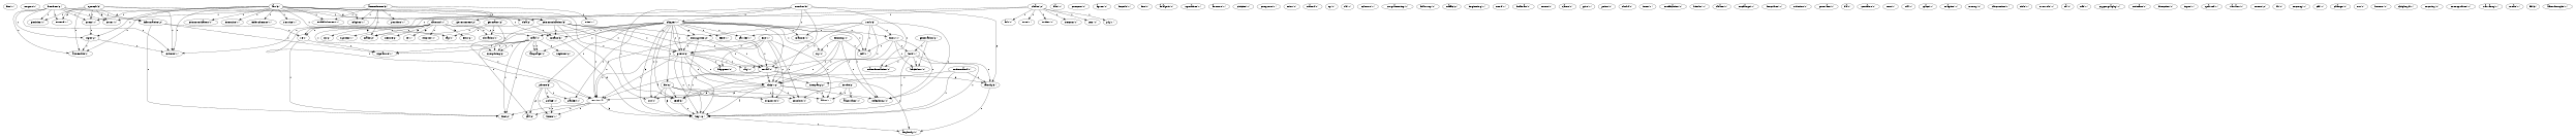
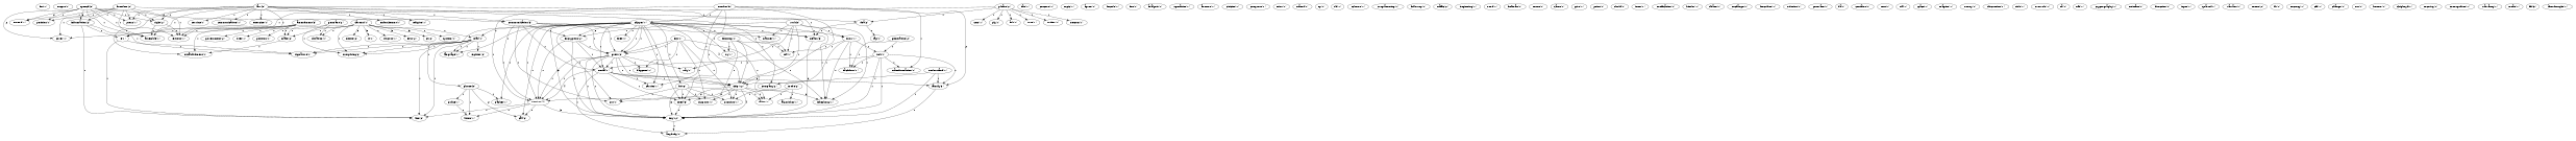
  digraph {
    n1 [label="fist(1)"]
    n2 [label="output(1)"]
    n3 [label="freedom(2)"]
    n4 [label="petition(1)"]
    n5 [label="right(2)"]
    n6 [label="press(1)"]
    n7 [label="communication(3)"]
    n8 [label="information(2)"]
    n9 [label="assemble(1)"]
    n10 [label="extend(1)"]
    n11 [label="redress(1)"]
    n12 [label="cover(1)"]
    n13 [label="session(4)"]
    n14 [label="encryption(2)"]
    n15 [label="serial(1)"]
    n16 [label="means(3)"]
    n17 [label="guess(2)"]
    n18 [label="put(1)"]
    n19 [label="signature(1)"]
    n20 [label="line(2)"]
    n21 [label="re(1)"]
    n22 [label="key(12)"]
    n23 [label="call(2)"]
    n24 [label="listen(1)"]
    n25 [label="family(5)"]
    n26 [label="carries(1)"]
    n27 [label="chip(12)"]
    n28 [label="seed(3)"]
    n29 [label="anybody(1)"]
    n30 [label="way(1)"]
    n31 [label="happens(1)"]
    n32 [label="ban(1)"]
    n33 [label="concern(1)"]
+   n34 [label="topic(1)"]
    n35 [label="number(5)"]
    n36 [label="transformation(1)"]
    n37 [label="clipper(7)"]
    n38 [label="manner(1)"]
    n39 [label="know(1)"]
    n40 [label="tell(1)"]
    n41 [label="telephony(1)"]
    n42 [label="read(1)"]
    n43 [label="language(1)"]
    n44 [label="phone(3)"]
    n45 [label="feed(1)"]
    n46 [label="bit(6)"]
    n47 [label="packet(1)"]
    n48 [label="try(1)"]
    n49 [label="consists(1)"]
    n50 [label="takes(1)"]
    n51 [label="supports(1)"]
    n52 [label="look(1)"]
    n53 [label="backdoor(1)"]
    n54 [label="register(2)"]
    n55 [label="everything(2)"]
    n56 [label="police(1)"]
    n57 [label="agree(1)"]
    n58 [label="decode(1)"]
    n59 [label="speech(3)"]
    n60 [label="des(1)"]
    n61 [label="analysis(1)"]
    n62 [label="operation(1)"]
    n63 [label="assume(1)"]
    n64 [label="citicien(1)"]
    n65 [label="congress(1)"]
    n66 [label="miss(1)"]
    n67 [label="stated(1)"]
    n68 [label="sp(1)"]
    n69 [label="dd(1)"]
    n70 [label="work(3)"]
    n71 [label="scheme(1)"]
    n72 [label="programming(1)"]
    n73 [label="followup(1)"]
    n74 [label="traffic(2)"]
    n75 [label="beginning(1)"]
    n76 [label="law(3)"]
    n77 [label="communicaiton(1)"]
    n78 [label="exercise(1)"]
    n79 [label="company(2)"]
    n80 [label="enforchemnt(1)"]
    n81 [label="religion(1)"]
    n82 [label="service(1)"]
    n83 [label="idea(2)"]
    n84 [label="establishment(1)"]
    n85 [label="tap(1)"]
    n86 [label="send(1)"]
    n87 [label="hellman(1)"]
    n88 [label="sense(1)"]
    n89 [label="cares(1)"]
    n90 [label="give(1)"]
    n91 [label="please(2)"]
    n92 [label="bother(1)"]
    n93 [label="netcom(1)"]
    n94 [label="com(1)"]
    n95 [label="ply(1)"]
    n96 [label="ask(1)"]
    n97 [label="note(1)"]
    n98 [label="caronni(1)"]
    n99 [label="nessie(2)"]
    n100 [label="id(1)"]
    n101 [label="discuss(1)"]
    n102 [label="ethz(2)"]
    n103 [label="ch(2)"]
    n104 [label="system(1)"]
    n105 [label="situation(1)"]
    n106 [label="make(2)"]
    n107 [label="mode(2)"]
    n108 [label="algorithm(1)"]
    n109 [label="point(1)"]
    n110 [label="shold(1)"]
    n111 [label="inter(1)"]
    n112 [label="notification(1)"]
    n113 [label="hinder(1)"]
    n114 [label="dbase(1)"]
    n115 [label="exchange(1)"]
    n116 [label="describes(1)"]
    n117 [label="solution(1)"]
    n118 [label="generate(1)"]
    n119 [label="da(1)"]
    n120 [label="contains(1)"]
    n121 [label="text(1)"]
    n122 [label="bill(1)"]
    n123 [label="space(1)"]
    n124 [label="imagine(1)"]
    n125 [label="ecb(1)"]
    n126 [label="money(1)"]
    n127 [label="understand(1)"]
    n128 [label="discussion(1)"]
    n129 [label="generation(2)"]
    n130 [label="side(1)"]
    n131 [label="overrule(1)"]
    n132 [label="ea(1)"]
    n133 [label="ofb(1)"]
    n134 [label="cryptography(1)"]
    n135 [label="existant(1)"]
    n136 [label="direction(1)"]
    n137 [label="input(1)"]
    n138 [label="quarrel(1)"]
    n139 [label="warrant(1)"]
    n140 [label="amendment(3)"]
    n141 [label="tries(1)"]
    n142 [label="position(1)"]
    n143 [label="government(2)"]
    n144 [label="germano(2)"]
    n145 [label="denning(1)"]
    n146 [label="seems(2)"]
    n147 [label="dh(1)"]
    n148 [label="secrecy(1)"]
    n149 [label="cfb(1)"]
    n150 [label="change(1)"]
    n151 [label="xor(1)"]
    n152 [label="hmmm(1)"]
    n153 [label="chipkeyk(1)"]
    n154 [label="security(1)"]
    n155 [label="monopolizes(1)"]
    n156 [label="warranty(1)"]
    n157 [label="mean(1)"]
    n158 [label="fbi(3)"]
    n159 [label="afterthought(1)"]
    n3 -> n4 [label=1]
    n3 -> n5 [label=1]
    n3 -> n6 [label=1]
    n3 -> n7 [label=1]
    n3 -> n8 [label=1]
    n3 -> n9 [label=1]
    n3 -> n10 [label=1]
    n3 -> n11 [label=1]
    n3 -> n12 [label=1]
    n5 -> n9 [label=1]
    n5 -> n11 [label=1]
    n7 -> n13 [label=1]
    n7 -> n14 [label=1]
    n7 -> n15 [label=1]
    n7 -> n16 [label=1]
    n7 -> n17 [label=1]
    n7 -> n17 [label=1]
    n7 -> n18 [label=1]
    n8 -> n19 [label=1]
    n8 -> n20 [label=1]
    n8 -> n21 [label=1]
    n13 -> n20 [label=1]
    n13 -> n22 [label=3]
    n13 -> n23 [label=1]
    n13 -> n24 [label=1]
    n14 -> n13 [label=1]
    n14 -> n15 [label=1]
    n14 -> n17 [label=1]
    n14 -> n22 [label=1]
    n15 -> n13 [label=4]
    n15 -> n25 [label=2]
-   n26 -> n15 [label=1]
+   n15 -> n26 [label=1]
    n15 -> n27 [label=1]
    n15 -> n28 [label=1]
    n15 -> n29 [label=1]
    n16 -> n22 [label=2]
    n17 -> n13 [label=1]
    n17 -> n13 [label=1]
    n17 -> n15 [label=1]
    n17 -> n22 [label=1]
    n17 -> n22 [label=1]
    n17 -> n27 [label=1]
    n17 -> n27 [label=1]
    n17 -> n30 [label=1]
    n17 -> n31 [label=1]
    n21 -> n19 [label=1]
    n21 -> n20 [label=1]
    n22 -> n29 [label=1]
    n25 -> n29 [label=1]
    n27 -> n13 [label=2]
    n27 -> n18 [label=2]
    n27 -> n22 [label=4]
    n27 -> n41 [label=2]
    n27 -> n49 [label=1]
    n27 -> n50 [label=1]
    n27 -> n51 [label=1]
    n28 -> n22 [label=1]
    n35 -> n13 [label=1]
    n35 -> n25 [label=2]
    n35 -> n26 [label=1]
    n35 -> n27 [label=1]
    n35 -> n28 [label=1]
    n35 -> n36 [label=1]
    n35 -> n37 [label=1]
    n37 -> n13 [label=1]
    n37 -> n14 [label=2]
    n37 -> n15 [label=1]
    n37 -> n16 [label=1]
    n37 -> n17 [label=1]
    n37 -> n17 [label=1]
    n37 -> n18 [label=1]
    n37 -> n22 [label=3]
    n37 -> n23 [label=1]
    n37 -> n26 [label=1]
-   n14 -> n27 [label=4]
+   n37 -> n27 [label=4]
    n37 -> n28 [label=1]
    n37 -> n38 [label=1]
    n37 -> n39 [label=1]
    n37 -> n40 [label=1]
    n37 -> n41 [label=1]
    n37 -> n42 [label=1]
    n37 -> n43 [label=1]
    n37 -> n44 [label=1]
    n37 -> n45 [label=1]
    n37 -> n46 [label=1]
    n37 -> n47 [label=1]
    n37 -> n48 [label=1]
    n39 -> n27 [label=1]
    n39 -> n40 [label=1]
    n39 -> n41 [label=1]
    n39 -> n52 [label=1]
    n39 -> n53 [label=1]
    n42 -> n19 [label=1]
    n42 -> n19 [label=1]
    n42 -> n20 [label=1]
    n42 -> n20 [label=1]
    n42 -> n43 [label=1]
    n42 -> n43 [label=1]
    n42 -> n54 [label=1]
    n42 -> n55 [label=1]
    n42 -> n55 [label=1]
    n44 -> n23 [label=2]
    n44 -> n24 [label=1]
    n44 -> n47 [label=1]
    n44 -> n56 [label=1]
    n46 -> n18 [label=1]
    n46 -> n22 [label=3]
    n46 -> n28 [label=1]
    n46 -> n49 [label=1]
    n46 -> n50 [label=1]
    n46 -> n51 [label=1]
    n52 -> n15 [label=1]
    n52 -> n22 [label=1]
    n52 -> n22 [label=1]
    n52 -> n25 [label=1]
    n52 -> n36 [label=1]
    n52 -> n53 [label=1]
    n56 -> n24 [label=1]
    n59 -> n4 [label=1]
-   n6 -> n5 [label=1]
+   n59 -> n5 [label=1]
    n59 -> n6 [label=1]
    n59 -> n7 [label=2]
    n59 -> n8 [label=2]
    n59 -> n9 [label=1]
    n59 -> n10 [label=2]
    n59 -> n11 [label=1]
    n59 -> n12 [label=2]
    n70 -> n14 [label=1]
    n70 -> n27 [label=1]
    n70 -> n30 [label=1]
    n70 -> n38 [label=1]
    n70 -> n39 [label=1]
    n70 -> n40 [label=1]
    n70 -> n41 [label=1]
    n76 -> n5 [label=1]
    n76 -> n6 [label=1]
    n76 -> n9 [label=1]
    n76 -> n11 [label=1]
    n76 -> n16 [label=1]
    n76 -> n77 [label=1]
    n76 -> n78 [label=1]
    n76 -> n79 [label=1]
    n76 -> n80 [label=1]
    n76 -> n81 [label=1]
    n76 -> n82 [label=1]
    n76 -> n83 [label=1]
    n76 -> n84 [label=1]
-   n76 -> n85 [label=1]
    n83 -> n16 [label=1]
    n83 -> n85 [label=1]
    n91 -> n21 [label=1]
    n91 -> n83 [label=1]
    n91 -> n92 [label=1]
    n91 -> n93 [label=1]
    n91 -> n94 [label=1]
    n91 -> n95 [label=1]
    n91 -> n96 [label=1]
    n91 -> n97 [label=1]
    n98 -> n21 [label=1]
    n98 -> n42 [label=1]
    n98 -> n55 [label=1]
    n98 -> n99 [label=3]
    n98 -> n100 [label=3]
    n98 -> n101 [label=1]
    n98 -> n102 [label=3]
    n98 -> n103 [label=3]
    n98 -> n104 [label=1]
    n98 -> n105 [label=1]
    n98 -> n106 [label=1]
+   n106 -> n84 [label=1]
    n107 -> n49 [label=1]
    n107 -> n50 [label=1]
    n107 -> n108 [label=1]
    n125 -> n17 [label=1]
    n125 -> n17 [label=1]
    n125 -> n31 [label=1]
    n125 -> n49 [label=1]
    n125 -> n50 [label=1]
    n125 -> n51 [label=1]
    n127 -> n22 [label=1]
    n127 -> n25 [label=1]
    n127 -> n79 [label=1]
    n129 -> n52 [label=1]
    n129 -> n53 [label=1]
    n140 -> n11 [label=1]
    n140 -> n12 [label=1]
-   n140 -> n81 [label=1]
    n140 -> n84 [label=1]
    n140 -> n106 [label=1]
    n140 -> n141 [label=1]
    n140 -> n142 [label=1]
    n140 -> n143 [label=1]
    n144 -> n55 [label=1]
    n144 -> n105 [label=1]
    n144 -> n106 [label=1]
    n145 -> n27 [label=1]
    n145 -> n28 [label=1]
    n145 -> n40 [label=1]
    n145 -> n41 [label=1]
    n145 -> n48 [label=1]
  }
